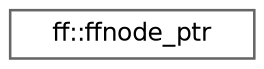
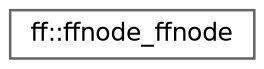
  digraph {
    rankdir=TB
-   n1 [color=grey40 fillcolor=white fontname=Helvetica fontsize=10 height=0.2 label="ff::ffnode_ptr" shape=box style=filled width=0.4]
+   n1 [color=grey40 fillcolor=white fontname=Helvetica fontsize=10 height=0.2 label="ff::ffnode_ffnode" shape=box style=filled width=0.4]
  }
